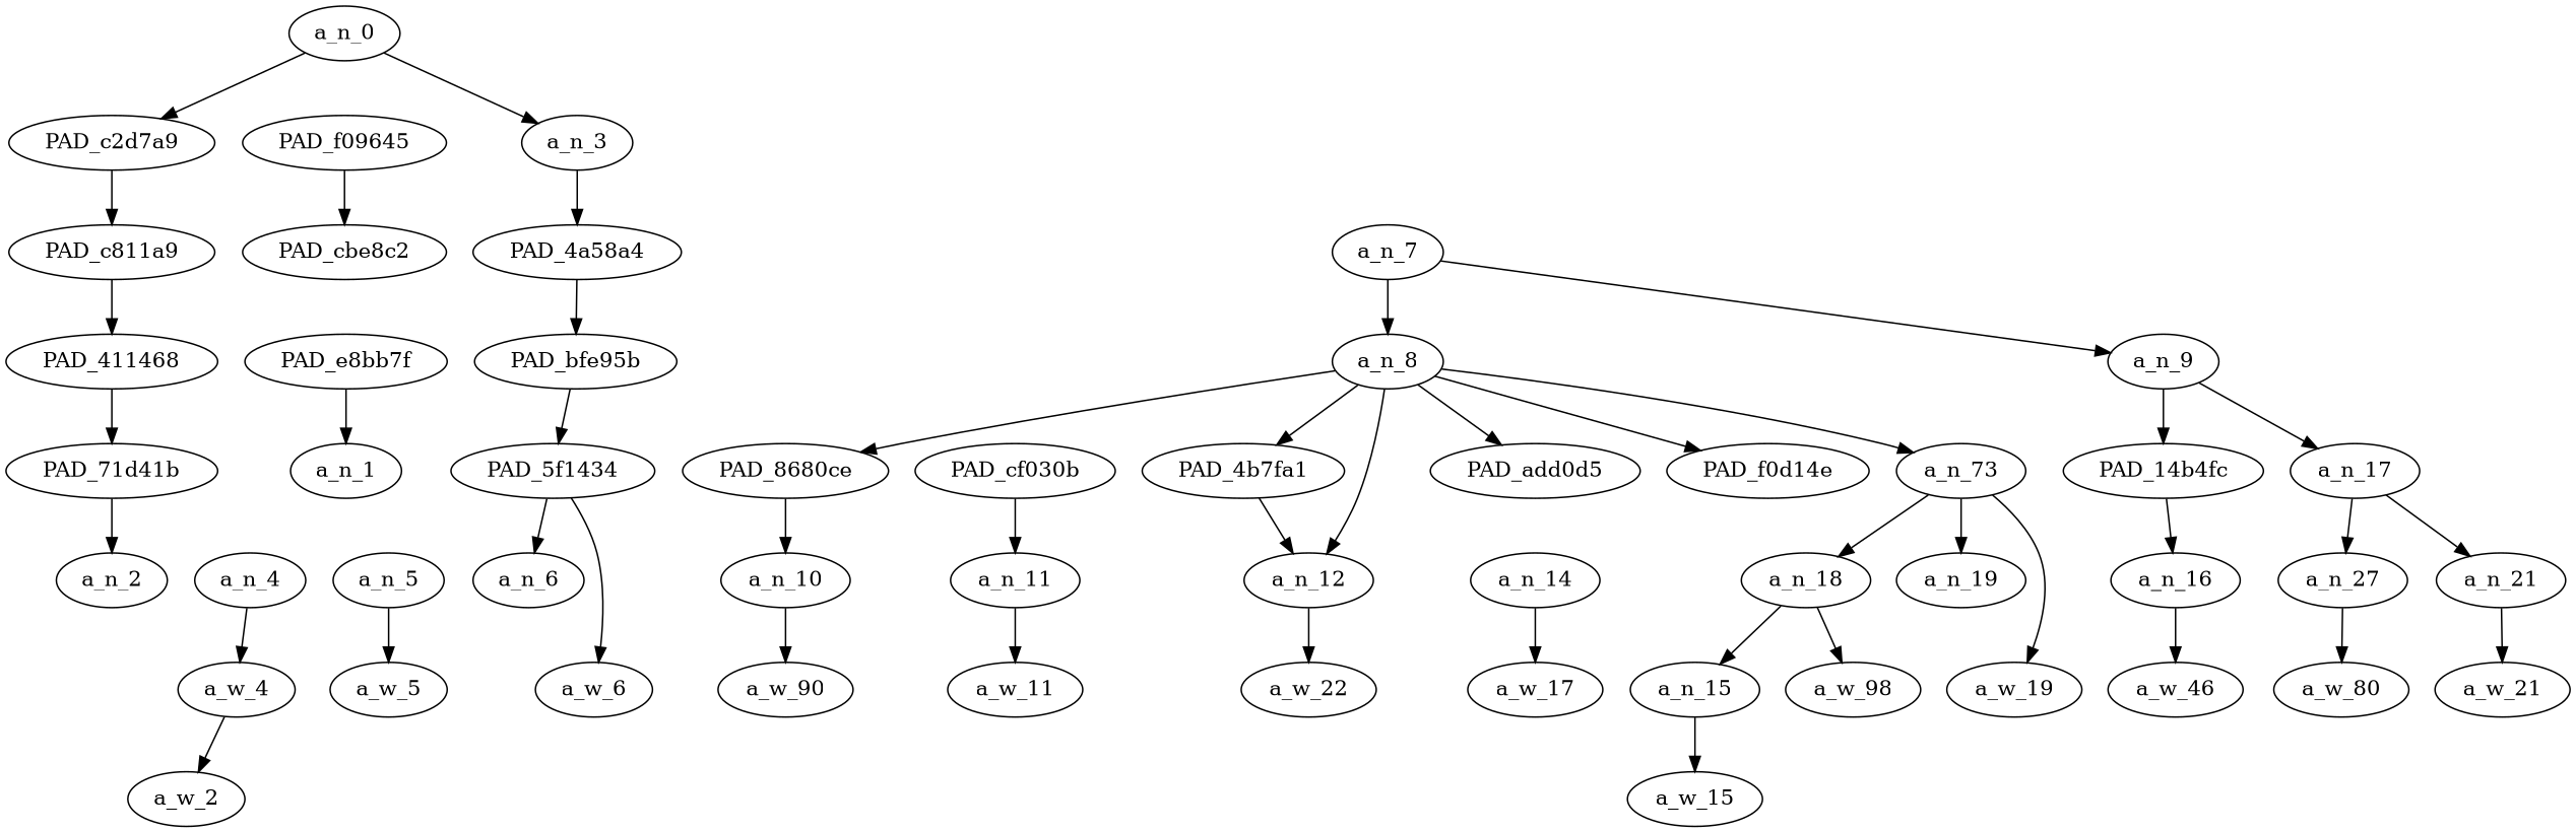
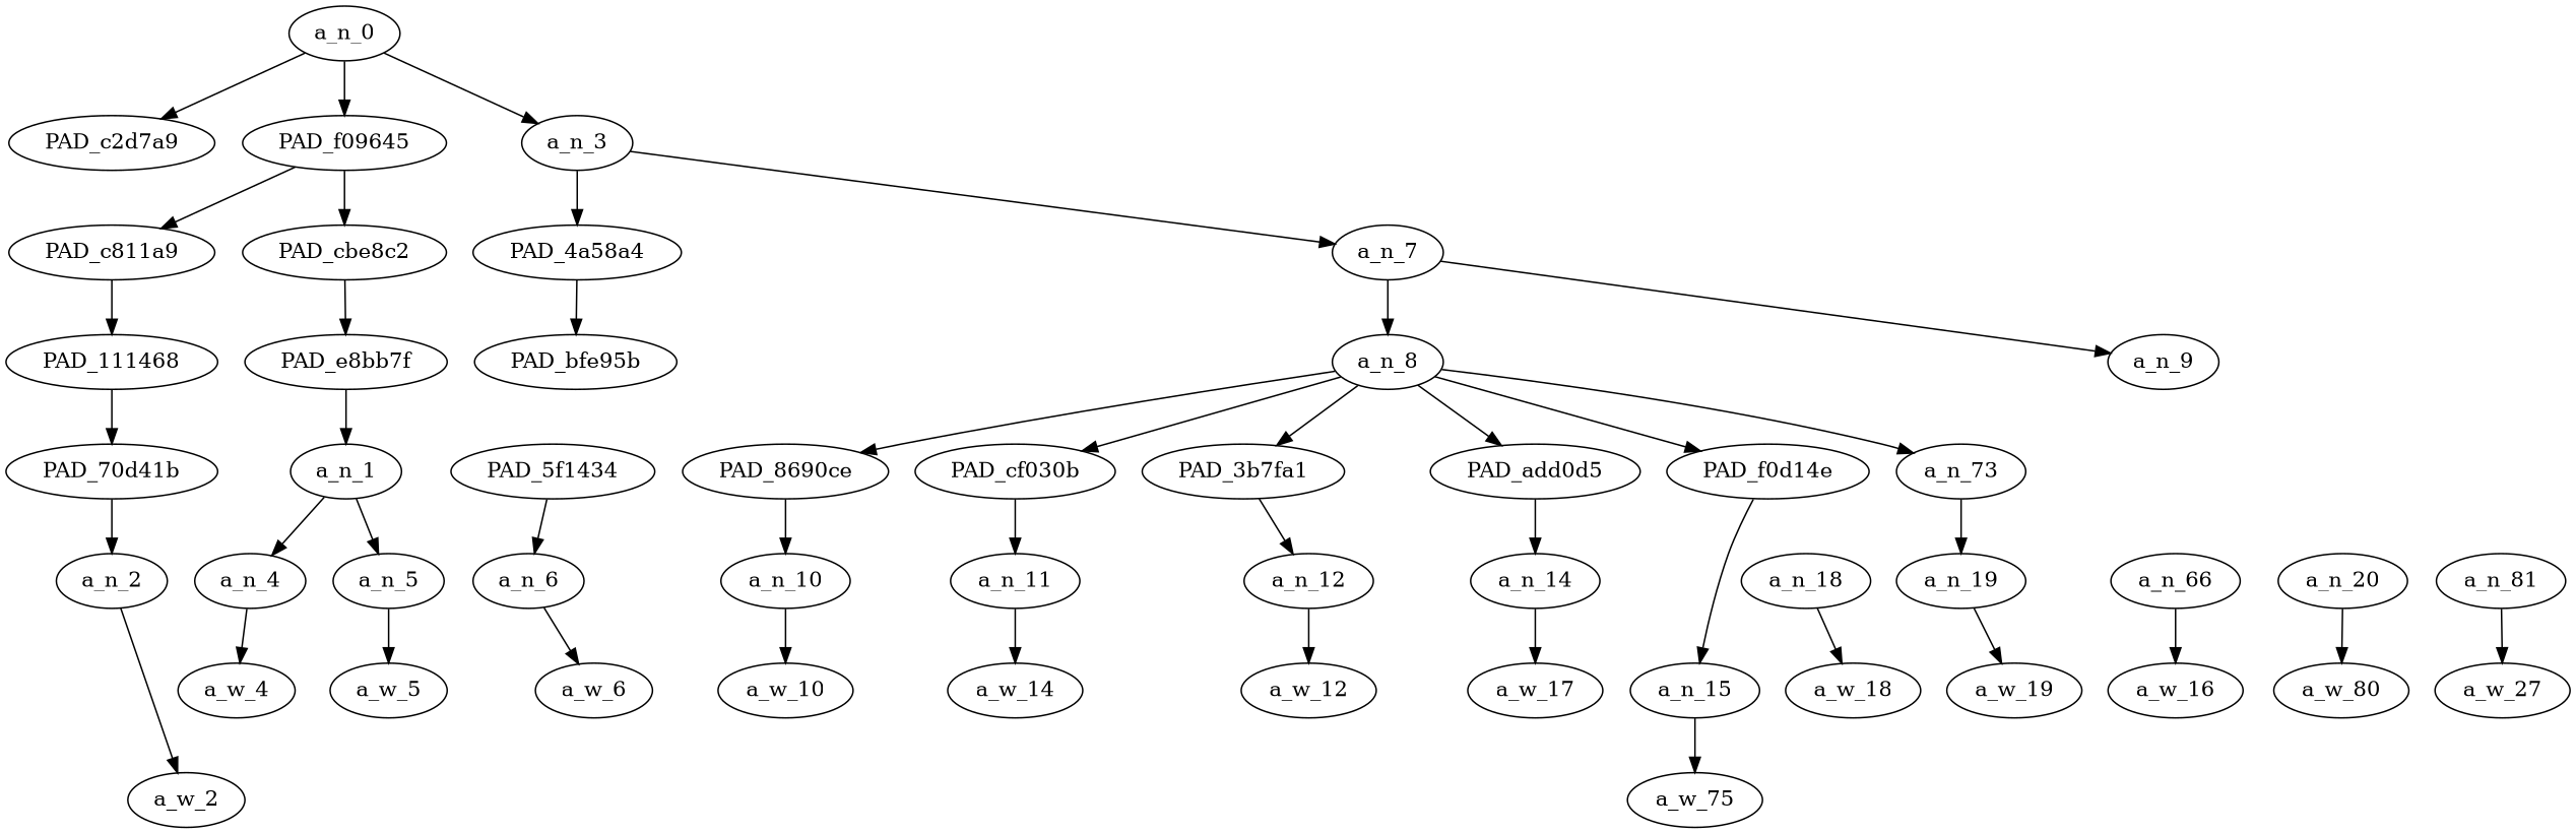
  strict digraph {
    node [div_dir=-1 index=0 level=1 text_span="[2]" value=0.03749070]
    a_n_0 [level=6 text_span="[0, 1, 2, 3, 4, 5, 6, 7, 8, 9, 10, 11, 12, 13]" value=1.00000002]
    PAD_c2d7a9 [index=1 level=5]
    PAD_f09645 [level=5 text_span="[0, 1]" value=0.07777704]
    a_n_3 [index=2 level=5 text_span="[3, 4, 5, 6, 7, 8, 9, 10, 11, 12, 13]" value=0.88453893]
    PAD_c811a9 [index=1 level=4]
    PAD_cbe8c2 [level=4 text_span="[0, 1]" value=0.07777704]
    PAD_4a58a4 [index=2 level=4 text_span="[3]" value=0.04338572]
    a_n_7 [index=3 level=4 text_span="[4, 5, 6, 7, 8, 9, 10, 11, 12, 13]" value=0.84100221]
-   PAD_111468 [index=1 level=3 label=PAD_411468]
+   PAD_111468 [index=1 level=3]
    PAD_e8bb7f [level=3 text_span="[0, 1]" value=0.07777704]
    PAD_bfe95b [index=2 level=3 text_span="[3]" value=0.04338572]
    a_n_8 [div_dir=1 index=3 level=3 text_span="[4, 5, 6, 7, 8, 9, 10]" value=0.47709912]
    a_n_9 [index=4 level=3 text_span="[11, 12, 13]" value=0.36377421]
-   PAD_70d41b [index=1 level=2 label=PAD_71d41b]
+   PAD_70d41b [index=1 level=2]
    a_n_2 [index=2]
    a_w_2 [div_dir=0 index=2 level=0 value=just]
    a_n_1 [level=2 text_span="[0, 1]" value=0.07777704]
    a_n_4 [text_span="[0]" value=0.04283941]
    a_n_5 [index=1 text_span="[1]" value=0.03484008]
    a_w_4 [div_dir=0 level=0 text_span="[0]" value="<user>"]
    a_w_5 [div_dir=0 index=1 level=0 text_span="[1]" value=i]
    PAD_5f1434 [index=2 level=2 text_span="[3]" value=0.04338572]
-   PAD_8680ce [index=3 level=2 text_span="[4]" value=0.03440958]
+   PAD_8680ce [index=3 level=2 text_span="[4]" value=0.03440958 label=PAD_8690ce]
    PAD_cf030b [div_dir=1 index=4 level=2 text_span="[5]" value=0.03789792]
-   PAD_3b7fa1 [index=5 level=2 text_span="[6]" value=0.15102739 label=PAD_4b7fa1]
+   PAD_3b7fa1 [index=5 level=2 text_span="[6]" value=0.15102739]
    PAD_add0d5 [div_dir=1 index=7 level=2 text_span="[9]" value=0.05686619]
    PAD_f0d14e [div_dir=1 index=8 level=2 text_span="[10]" value=0.10053174]
    n28 [div_dir=1 index=6 label=a_n_73 level=2 text_span="[7, 8]" value=0.09630907]
-   PAD_14b4fc [div_dir=1 index=9 level=2 text_span="[11]" value=0.04321144]
-   a_n_17 [index=10 level=2 text_span="[12, 13]" value=0.32028957]
    a_n_6 [index=3 text_span="[3]" value=0.04338572]
    a_w_6 [div_dir=0 index=3 level=0 text_span="[3]" value=watched]
    a_n_10 [index=4 text_span="[4]" value=0.03440958]
    a_n_11 [div_dir=1 index=5 text_span="[5]" value=0.03789792]
    a_n_12 [index=6 text_span="[6]" value=0.15102739]
    a_n_14 [div_dir=1 index=9 text_span="[9]" value=0.05686619]
    a_n_15 [div_dir=1 index=10 text_span="[10]" value=0.10053174]
    a_n_18 [div_dir=1 index=7 text_span="[7]" value=0.04505563]
    a_n_19 [index=8 text_span="[8]" value=0.05120443]
-   a_n_16 [div_dir=1 index=11 text_span="[11]" value=0.04321144]
-   a_n_20 [div_dir=1 index=12 text_span="[12]" value=0.15321484 label=a_n_27]
-   a_n_21 [index=13 text_span="[13]" value=0.16668893]
-   a_w_10 [div_dir=0 index=4 level=0 text_span="[4]" value=my label=a_w_90]
-   a_w_11 [div_dir=0 index=5 level=0 text_span="[5]" value=two]
-   a_w_12 [div_dir=0 index=6 level=0 text_span="[6]" value=retarded label=a_w_22]
+   a_n_16 [div_dir=1 index=11 text_span="[11]" value=0.04321144 label=a_n_66]
+   a_n_20 [div_dir=1 index=12 text_span="[12]" value=0.15321484]
+   a_n_21 [index=13 text_span="[13]" value=0.16668893 label=a_n_81]
+   a_w_10 [div_dir=0 index=4 level=0 text_span="[4]" value=my]
+   a_w_11 [div_dir=0 index=5 level=0 text_span="[5]" value=two label=a_w_14]
+   a_w_12 [div_dir=0 index=6 level=0 text_span="[6]" value=retarded]
    n46 [div_dir=0 index=9 label=a_w_17 level=0 text_span="[9]" value=grade]
-   a_w_15 [div_dir=0 index=10 level=0 text_span="[10]" value=teachers]
-   a_w_18 [div_dir=0 index=7 level=0 text_span="[7]" value=4 label=a_w_98]
+   a_w_15 [div_dir=0 index=10 level=0 text_span="[10]" value=teachers label=a_w_75]
+   a_w_18 [div_dir=0 index=7 level=0 text_span="[7]" value=4]
    a_w_19 [div_dir=0 index=8 level=0 text_span="[8]" value=th]
-   a_w_16 [div_dir=0 index=11 level=0 text_span="[11]" value=be label=a_w_46]
+   a_w_16 [div_dir=0 index=11 level=0 text_span="[11]" value=be]
    n51 [div_dir=0 index=12 label=a_w_80 level=0 text_span="[12]" value=retarded1]
-   a_w_21 [div_dir=0 index=13 level=0 text_span="[13]" value=assholes]
+   a_w_21 [div_dir=0 index=13 level=0 text_span="[13]" value=assholes label=a_w_27]
    a_n_0 -> PAD_c2d7a9
+   a_n_0 -> PAD_f09645
    a_n_0 -> a_n_3
-   PAD_c2d7a9 -> PAD_c811a9
+   PAD_f09645 -> PAD_c811a9
    PAD_f09645 -> PAD_cbe8c2
    a_n_3 -> PAD_4a58a4
+   a_n_3 -> a_n_7
    PAD_c811a9 -> PAD_111468
+   PAD_cbe8c2 -> PAD_e8bb7f
    PAD_4a58a4 -> PAD_bfe95b
    a_n_7 -> a_n_8
    a_n_7 -> a_n_9
    PAD_111468 -> PAD_70d41b
    PAD_e8bb7f -> a_n_1
-   PAD_bfe95b -> PAD_5f1434
    a_n_8 -> PAD_8680ce
-   a_n_8 -> a_n_12
+   a_n_8 -> PAD_cf030b
    a_n_8 -> PAD_3b7fa1
    a_n_8 -> PAD_add0d5
    a_n_8 -> PAD_f0d14e
    a_n_8 -> n28
-   a_n_9 -> PAD_14b4fc
-   a_n_9 -> a_n_17
    PAD_70d41b -> a_n_2
-   a_w_4 -> a_w_2
+   a_n_2 -> a_w_2
+   a_n_1 -> a_n_4
+   a_n_1 -> a_n_5
    a_n_4 -> a_w_4
    a_n_5 -> a_w_5
    PAD_5f1434 -> a_n_6
    PAD_8680ce -> a_n_10
    PAD_cf030b -> a_n_11
    PAD_3b7fa1 -> a_n_12
-   a_n_18 -> a_n_15
-   n28 -> a_n_18
+   PAD_add0d5 -> a_n_14
+   PAD_f0d14e -> a_n_15
    n28 -> a_n_19
-   PAD_14b4fc -> a_n_16
-   a_n_17 -> a_n_20
-   a_n_17 -> a_n_21
-   PAD_5f1434 -> a_w_6
+   a_n_6 -> a_w_6
    a_n_10 -> a_w_10
    a_n_11 -> a_w_11
    a_n_12 -> a_w_12
    a_n_14 -> n46
    a_n_15 -> a_w_15
    a_n_18 -> a_w_18
-   n28 -> a_w_19
+   a_n_19 -> a_w_19
    a_n_16 -> a_w_16
    a_n_20 -> n51
    a_n_21 -> a_w_21
  }
